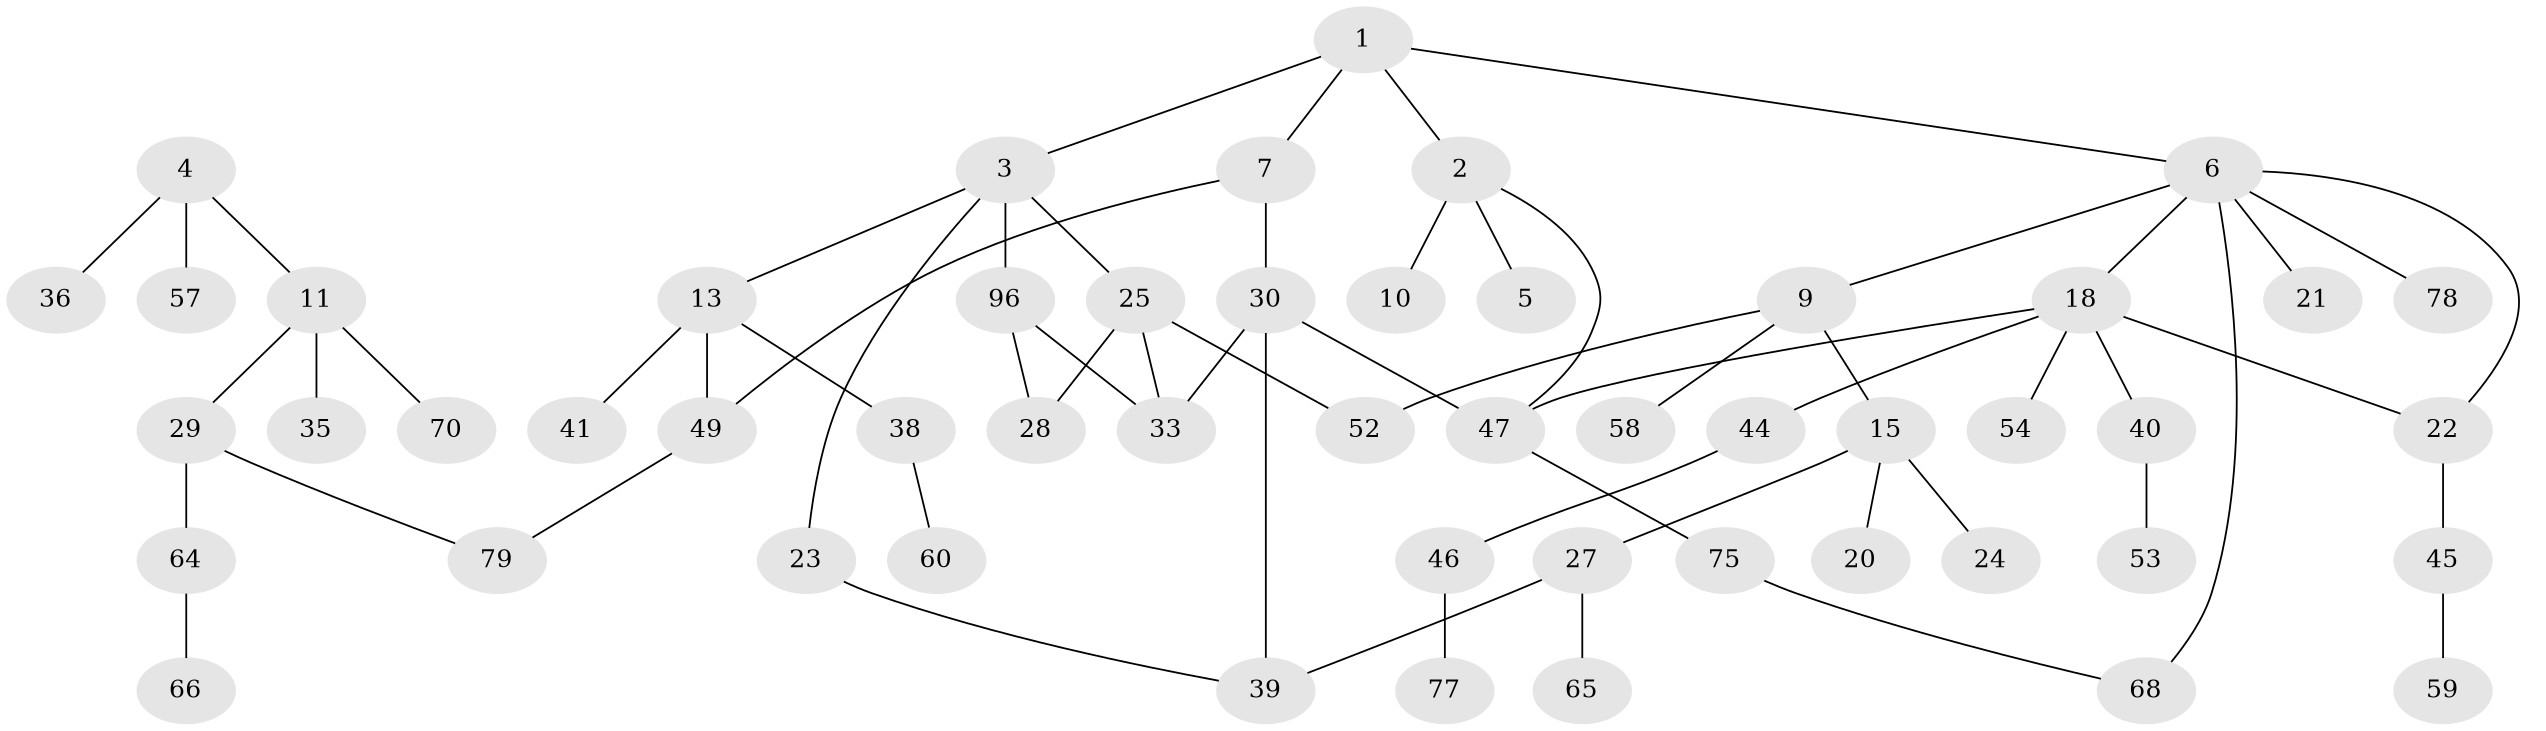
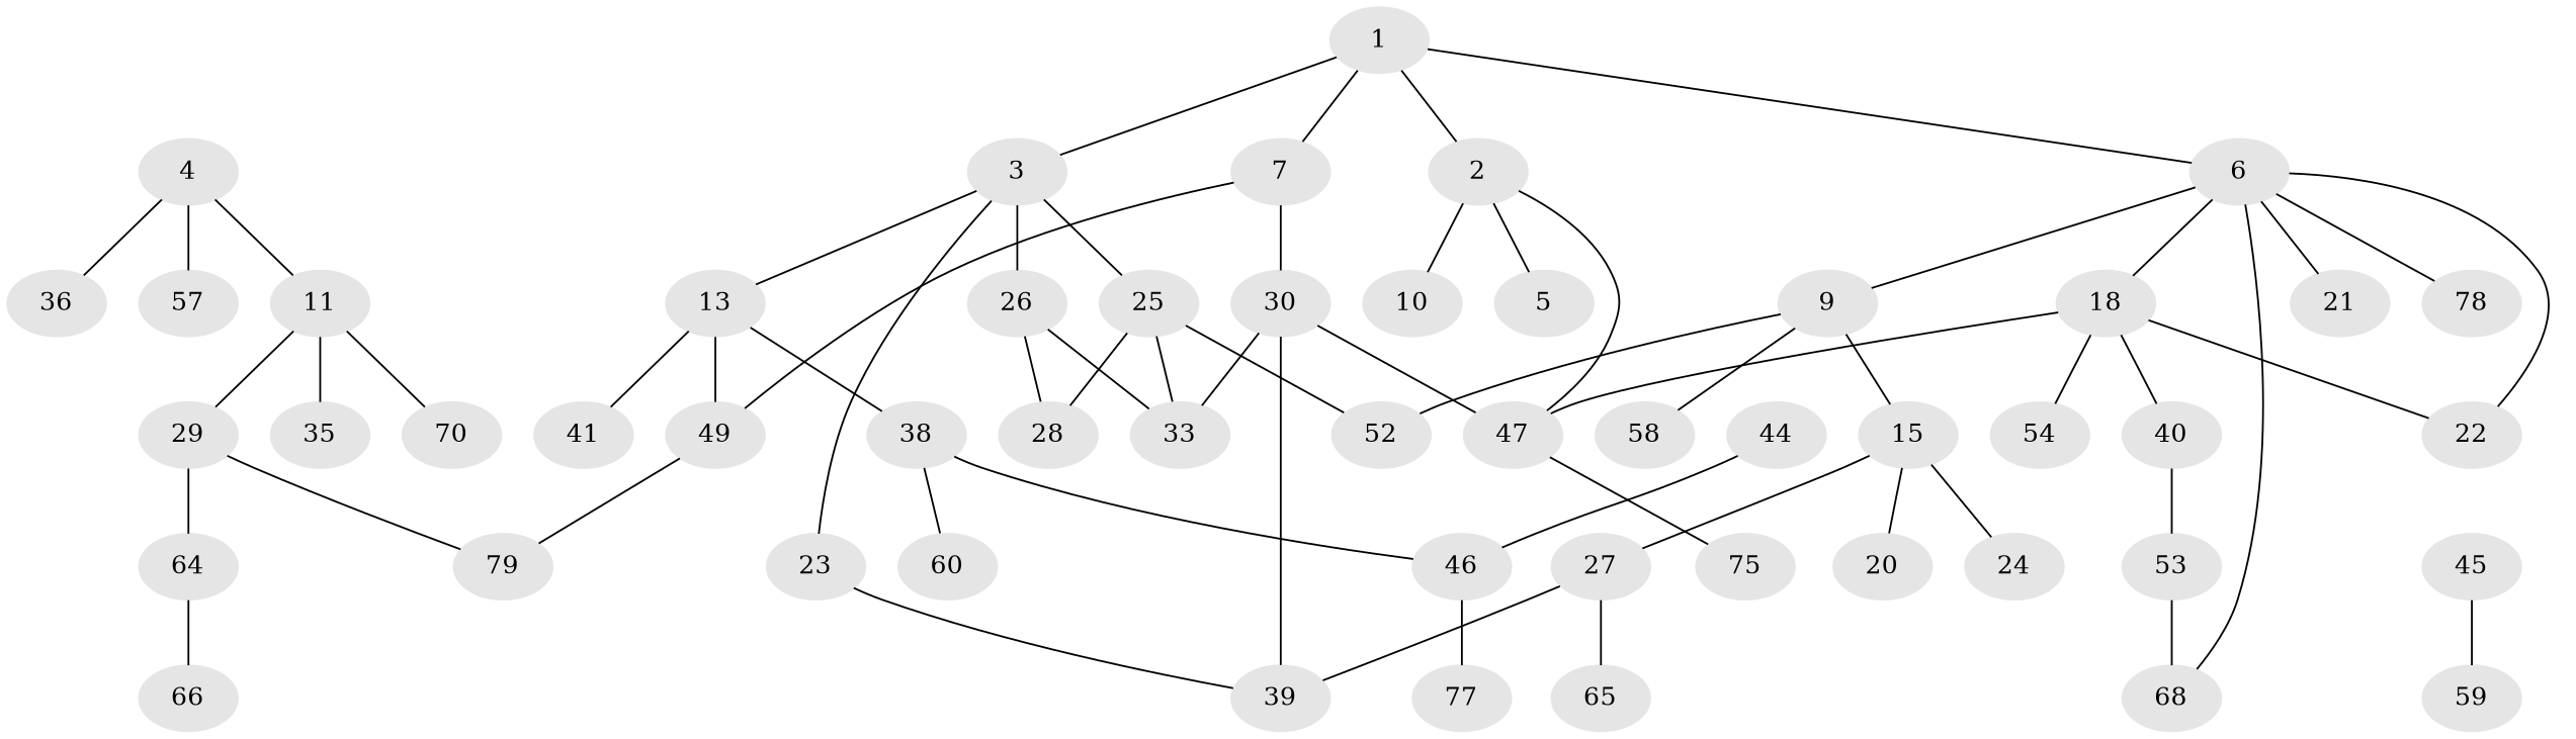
  graph {
    node [color=gray90 style=filled]
    2 [super="+34"]
    5 [super="+63"]
    10
    47 [super="+69"]
    1
    3 [super="+42"]
    6 [super="+8"]
    7 [super="+14"]
    13 [super="+31"]
    23 [super="+32"]
    25
-   26 [super="+62" label=96]
+   26 [super="+62"]
    9 [super="+12"]
    18 [super="+37"]
    21
    22
    68
    78
    30 [super="+61"]
    49 [super="+55"]
    4 [super="+17"]
    11 [super="+16"]
    36
    57
    75 [super="+76"]
    38 [super="+71"]
    41
    39 [super="+48"]
    52 [super="+56"]
    33 [super="+73"]
    28
    29
    35
    70
    15 [super="+19"]
    58
    40
    44 [super="+72"]
    54
    45 [super="+50"]
    79
    20
    24
    27 [super="+43"]
    64
    46 [super="+51"]
    60 [super="+74"]
    65
    53 [super="+67"]
    59
    66
    77
    2 -- 5
    2 -- 10
    2 -- 47
    47 -- 75
    1 -- 2
    1 -- 3
    1 -- 6
    1 -- 7
    3 -- 13
    3 -- 23
    3 -- 25
    3 -- 26
    6 -- 9
    6 -- 18
    6 -- 21
    6 -- 22
    6 -- 68
    6 -- 78
    7 -- 30
    7 -- 49
    13 -- 49
    13 -- 38
    13 -- 41
    23 -- 39
    25 -- 52
    25 -- 33
    25 -- 28
    26 -- 33
    26 -- 28
    9 -- 52
    9 -- 15
    9 -- 58
    18 -- 47
    18 -- 22
    18 -- 40
-   18 -- 44
    18 -- 54
-   22 -- 45
    30 -- 47
    30 -- 39
    30 -- 33
    49 -- 79
    4 -- 11
    4 -- 36
    4 -- 57
    11 -- 29
    11 -- 35
    11 -- 70
+   38 -- 46
    38 -- 60
    29 -- 79
    29 -- 64
    15 -- 20
    15 -- 24
    15 -- 27
    40 -- 53
    44 -- 46
    45 -- 59
    27 -- 39
    27 -- 65
    64 -- 66
    46 -- 77
-   75 -- 68
+   53 -- 68
  }
